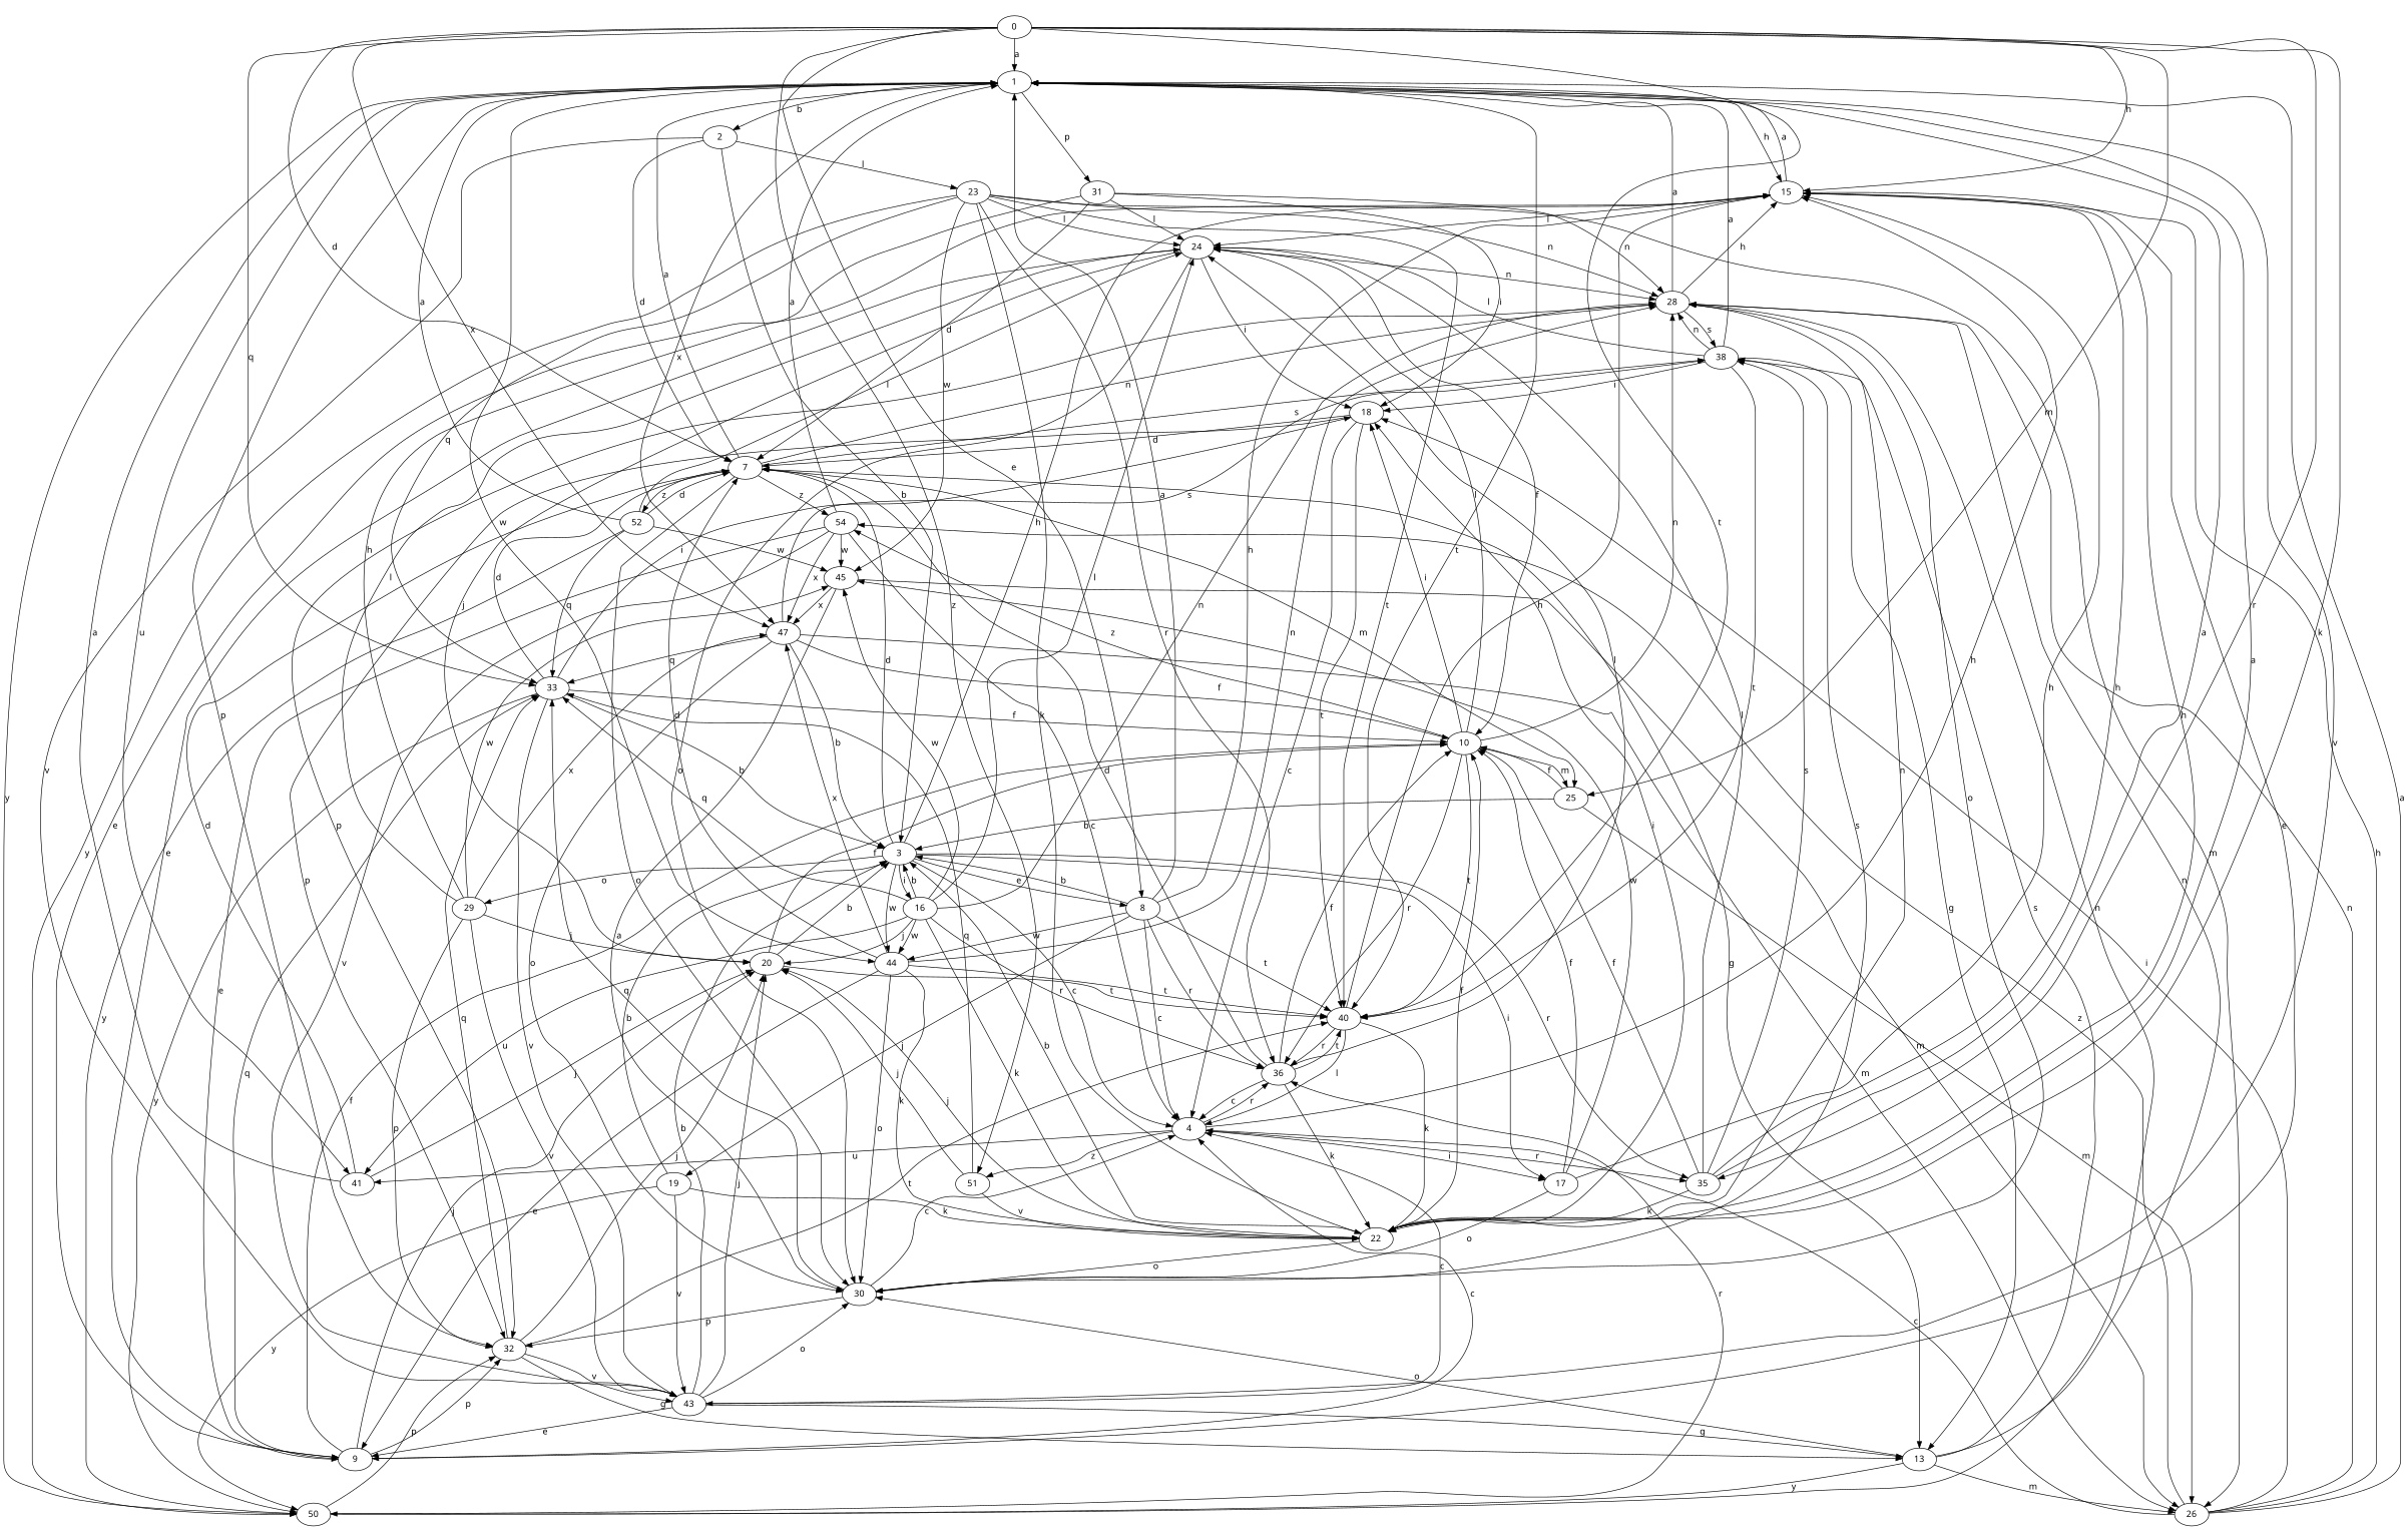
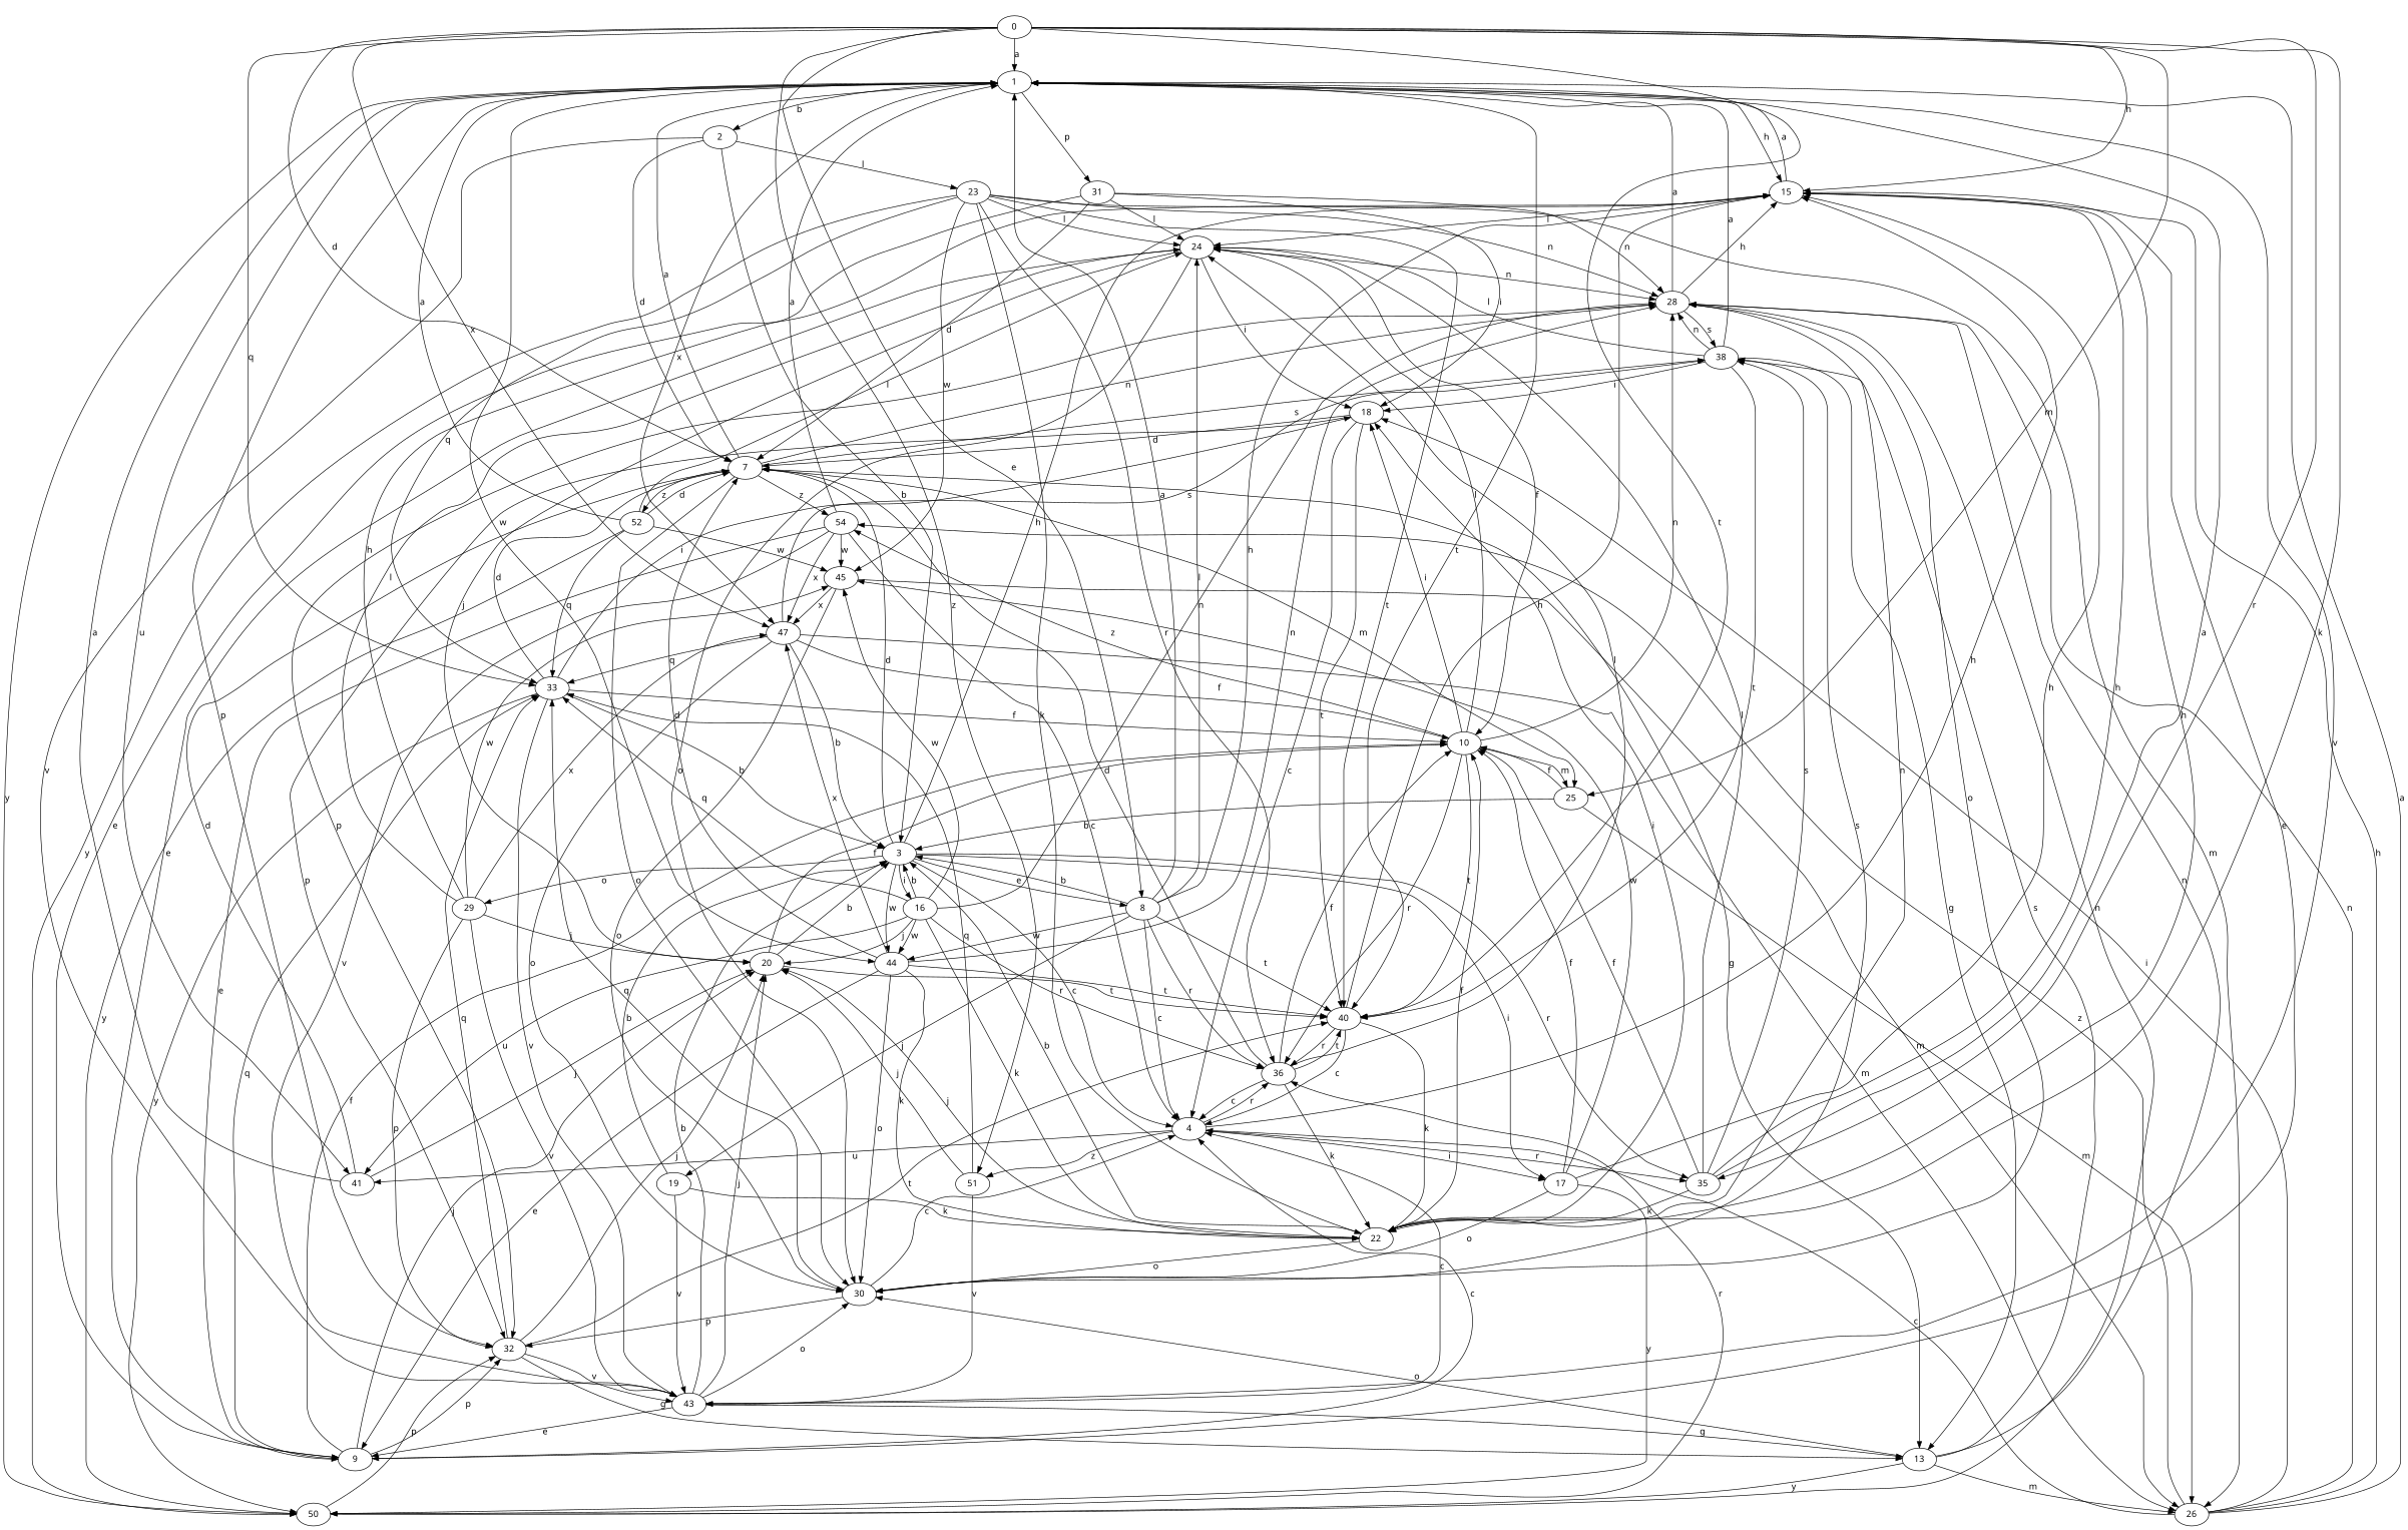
  strict digraph {
    fontname="Noto Sans"
    node [fontname="Noto Sans"]
    edge [fontname="Noto Sans"]
    0
    1
    7
    8
    15
    22
    25
    33
    35
    40
    47
    51
    2
    31
    32
    41
    43
    44
    50
    13
    28
    30
    38
    52
    54
    3
    4
    36
    19
    9
    24
    10
    20
    18
    26
    23
    16
    17
    29
    45
    0 -> 1 [label=a]
    0 -> 7 [label=d]
    0 -> 8 [label=e]
    0 -> 15 [label=h]
    0 -> 22 [label=k]
    0 -> 25 [label=m]
    0 -> 33 [label=q]
    0 -> 35 [label=r]
    0 -> 40 [label=t]
    0 -> 47 [label=x]
    0 -> 51 [label=z]
    1 -> 15 [label=h]
    1 -> 40 [label=t]
    1 -> 47 [label=x]
    1 -> 2 [label=b]
    1 -> 31 [label=p]
    1 -> 32 [label=p]
    1 -> 41 [label=u]
    1 -> 43 [label=v]
    1 -> 44 [label=w]
    1 -> 50 [label=y]
    7 -> 1 [label=a]
    7 -> 25 [label=m]
    7 -> 13 [label=g]
    7 -> 28 [label=n]
    7 -> 30 [label=o]
    7 -> 38 [label=s]
    7 -> 52 [label=z]
    7 -> 54 [label=z]
    8 -> 1 [label=a]
    8 -> 15 [label=h]
    8 -> 40 [label=t]
    8 -> 44 [label=w]
    8 -> 3 [label=b]
    8 -> 4 [label=c]
    8 -> 36 [label=r]
    8 -> 19 [label=j]
    15 -> 1 [label=a]
    15 -> 9 [label=e]
    15 -> 24 [label=l]
-   22 -> 1 [label=a]
    22 -> 15 [label=h]
    22 -> 28 [label=n]
    22 -> 30 [label=o]
    22 -> 3 [label=b]
    22 -> 10 [label=f]
    22 -> 20 [label=j]
    22 -> 18 [label=i]
    25 -> 3 [label=b]
    25 -> 10 [label=f]
    25 -> 26 [label=m]
    33 -> 7 [label=d]
    33 -> 43 [label=v]
    33 -> 50 [label=y]
    33 -> 3 [label=b]
    33 -> 10 [label=f]
    33 -> 18 [label=i]
    35 -> 1 [label=a]
    35 -> 15 [label=h]
    35 -> 22 [label=k]
    35 -> 38 [label=s]
    35 -> 24 [label=l]
    35 -> 10 [label=f]
    40 -> 15 [label=h]
    40 -> 22 [label=k]
-   40 -> 4 [label=l]
+   40 -> 4 [label=c]
    40 -> 36 [label=r]
    47 -> 33 [label=q]
    47 -> 30 [label=o]
    47 -> 38 [label=s]
    47 -> 3 [label=b]
    47 -> 10 [label=f]
    47 -> 26 [label=m]
    51 -> 33 [label=q]
-   51 -> 22 [label=v]
+   51 -> 43 [label=v]
    51 -> 20 [label=j]
    2 -> 7 [label=d]
    2 -> 43 [label=v]
    2 -> 3 [label=b]
    2 -> 23 [label=l]
    31 -> 7 [label=d]
    31 -> 28 [label=n]
    31 -> 9 [label=e]
    31 -> 24 [label=l]
    31 -> 18 [label=i]
    32 -> 33 [label=q]
    32 -> 40 [label=t]
    32 -> 43 [label=v]
    32 -> 13 [label=g]
    32 -> 20 [label=j]
    41 -> 1 [label=a]
    41 -> 7 [label=d]
    41 -> 20 [label=j]
    43 -> 13 [label=g]
    43 -> 30 [label=o]
    43 -> 3 [label=b]
    43 -> 4 [label=c]
    43 -> 9 [label=e]
    43 -> 20 [label=j]
    44 -> 7 [label=d]
    44 -> 22 [label=k]
    44 -> 40 [label=t]
    44 -> 47 [label=x]
    44 -> 28 [label=n]
    44 -> 30 [label=o]
    44 -> 9 [label=e]
    50 -> 32 [label=p]
    50 -> 28 [label=n]
    50 -> 36 [label=r]
    13 -> 50 [label=y]
    13 -> 28 [label=n]
    13 -> 30 [label=o]
    13 -> 38 [label=s]
    13 -> 26 [label=m]
    28 -> 1 [label=a]
    28 -> 15 [label=h]
    28 -> 32 [label=p]
    28 -> 30 [label=o]
    28 -> 38 [label=s]
    30 -> 33 [label=q]
    30 -> 32 [label=p]
    30 -> 38 [label=s]
    30 -> 4 [label=c]
    38 -> 1 [label=a]
    38 -> 40 [label=t]
    38 -> 13 [label=g]
    38 -> 28 [label=n]
    38 -> 24 [label=l]
    38 -> 18 [label=i]
    52 -> 1 [label=a]
    52 -> 7 [label=d]
    52 -> 33 [label=q]
    52 -> 50 [label=y]
    52 -> 24 [label=l]
    52 -> 45 [label=w]
    54 -> 1 [label=a]
    54 -> 47 [label=x]
    54 -> 43 [label=v]
    54 -> 4 [label=c]
    54 -> 9 [label=e]
    54 -> 45 [label=w]
    3 -> 7 [label=d]
    3 -> 8 [label=e]
    3 -> 15 [label=h]
    3 -> 35 [label=r]
    3 -> 44 [label=w]
    3 -> 4 [label=c]
    3 -> 16 [label=i]
    3 -> 17 [label=i]
    3 -> 29 [label=o]
    4 -> 15 [label=h]
    4 -> 35 [label=r]
    4 -> 51 [label=z]
    4 -> 41 [label=u]
    4 -> 36 [label=r]
    4 -> 17 [label=i]
    36 -> 7 [label=d]
    36 -> 22 [label=k]
    36 -> 40 [label=t]
    36 -> 4 [label=c]
    36 -> 24 [label=l]
    36 -> 10 [label=f]
    19 -> 22 [label=k]
    19 -> 43 [label=v]
-   19 -> 50 [label=y]
+   17 -> 50 [label=y]
    19 -> 3 [label=b]
    9 -> 33 [label=q]
    9 -> 32 [label=p]
    9 -> 4 [label=c]
    9 -> 10 [label=f]
    9 -> 20 [label=j]
    24 -> 28 [label=n]
    24 -> 30 [label=o]
    24 -> 9 [label=e]
    24 -> 10 [label=f]
    24 -> 20 [label=j]
    24 -> 18 [label=i]
    10 -> 25 [label=m]
    10 -> 40 [label=t]
    10 -> 28 [label=n]
    10 -> 54 [label=z]
    10 -> 36 [label=r]
    10 -> 24 [label=l]
    10 -> 18 [label=i]
    20 -> 40 [label=t]
    20 -> 3 [label=b]
    20 -> 10 [label=f]
    18 -> 7 [label=d]
    18 -> 40 [label=t]
    18 -> 32 [label=p]
    18 -> 4 [label=c]
    26 -> 1 [label=a]
    26 -> 15 [label=h]
    26 -> 28 [label=n]
    26 -> 54 [label=z]
    26 -> 4 [label=c]
    26 -> 18 [label=i]
    23 -> 22 [label=k]
    23 -> 33 [label=q]
    23 -> 40 [label=t]
    23 -> 50 [label=y]
    23 -> 28 [label=n]
    23 -> 36 [label=r]
    23 -> 24 [label=l]
    23 -> 26 [label=m]
    23 -> 45 [label=w]
    16 -> 22 [label=k]
    16 -> 33 [label=q]
    16 -> 41 [label=u]
    16 -> 44 [label=w]
    16 -> 28 [label=n]
    16 -> 3 [label=b]
    16 -> 36 [label=r]
-   16 -> 24 [label=l]
+   8 -> 24 [label=l]
    16 -> 20 [label=j]
    16 -> 45 [label=w]
    17 -> 15 [label=h]
    17 -> 30 [label=o]
    17 -> 10 [label=f]
    17 -> 45 [label=w]
    29 -> 15 [label=h]
    29 -> 47 [label=x]
    29 -> 32 [label=p]
    29 -> 43 [label=v]
    29 -> 24 [label=l]
    29 -> 20 [label=j]
    29 -> 45 [label=w]
    45 -> 47 [label=x]
-   45 -> 30 [label=a]
+   45 -> 30 [label=o]
    45 -> 26 [label=m]
  }
